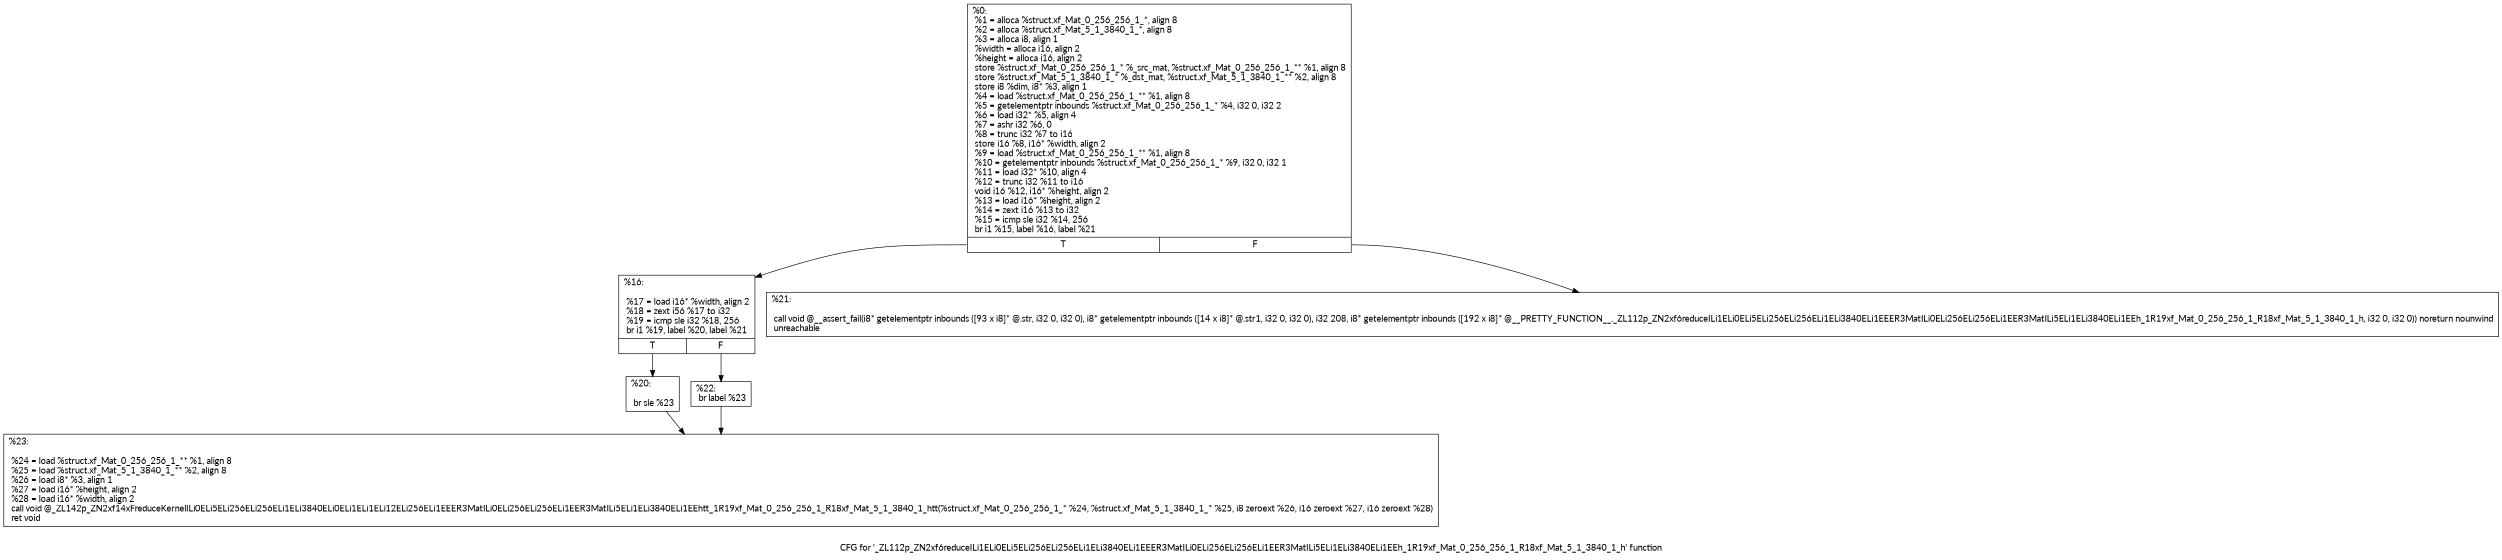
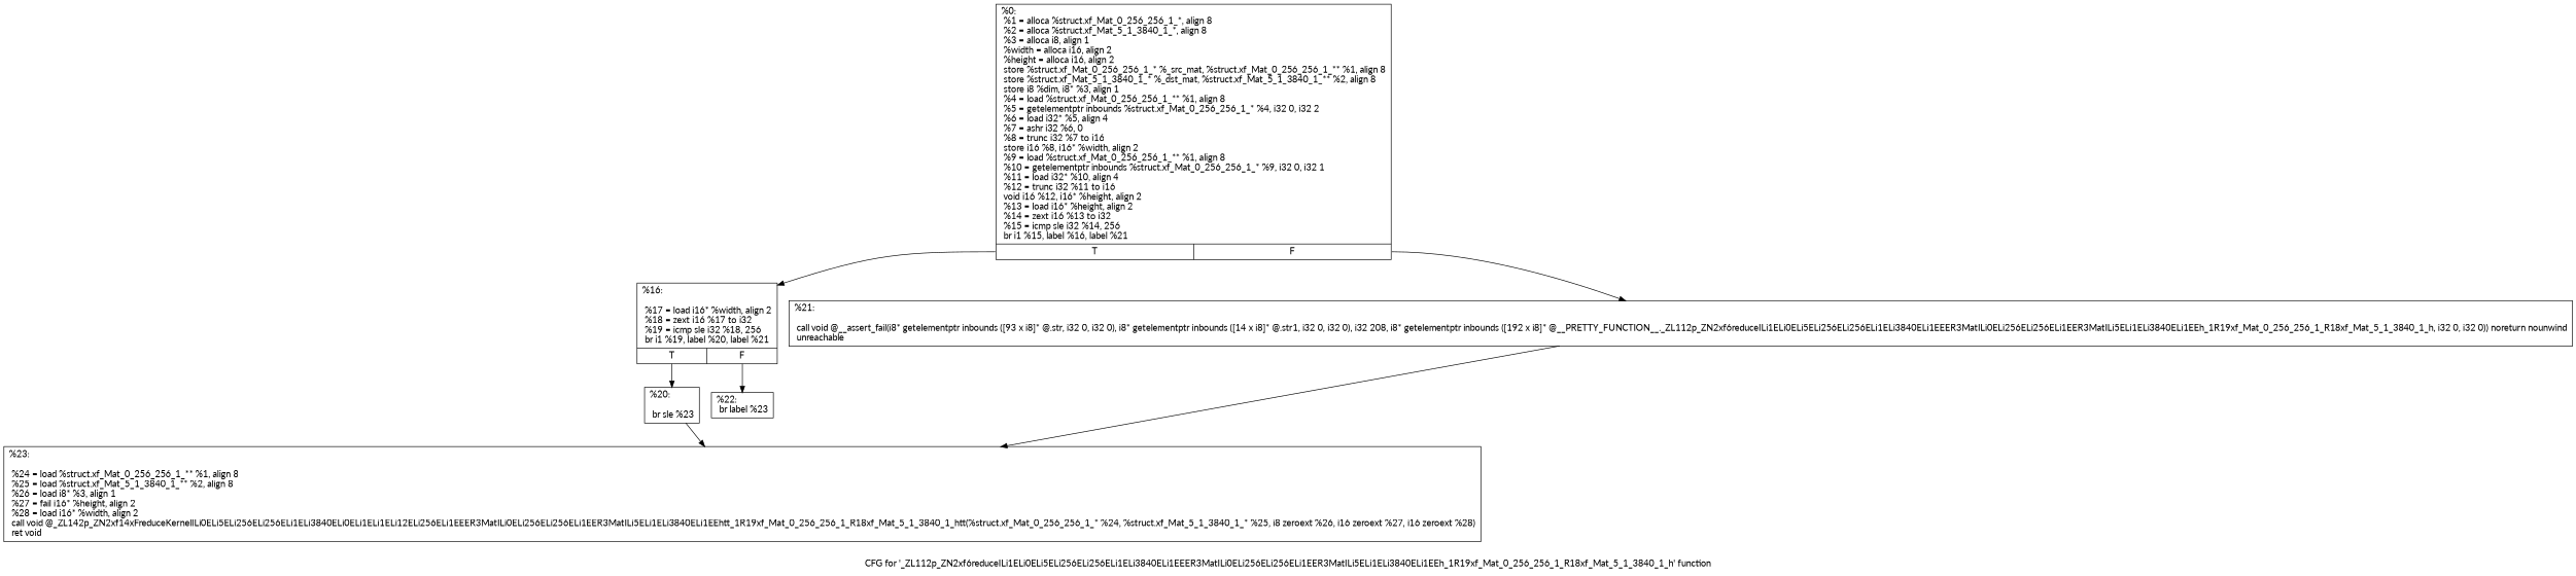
  digraph {
    fontname=Lato
    label="CFG for '_ZL112p_ZN2xf6reduceILi1ELi0ELi5ELi256ELi256ELi1ELi3840ELi1EEER3MatILi0ELi256ELi256ELi1EER3MatILi5ELi1ELi3840ELi1EEh_1R19xf_Mat_0_256_256_1_R18xf_Mat_5_1_3840_1_h' function"
    node [fontname=Lato shape=record]
    edge [fontname=Lato]
    n1 [label="{%0:\l  %1 = alloca %struct.xf_Mat_0_256_256_1_*, align 8\l  %2 = alloca %struct.xf_Mat_5_1_3840_1_*, align 8\l  %3 = alloca i8, align 1\l  %width = alloca i16, align 2\l  %height = alloca i16, align 2\l  store %struct.xf_Mat_0_256_256_1_* %_src_mat, %struct.xf_Mat_0_256_256_1_** %1, align 8\l  store %struct.xf_Mat_5_1_3840_1_* %_dst_mat, %struct.xf_Mat_5_1_3840_1_** %2, align 8\l  store i8 %dim, i8* %3, align 1\l  %4 = load %struct.xf_Mat_0_256_256_1_** %1, align 8\l  %5 = getelementptr inbounds %struct.xf_Mat_0_256_256_1_* %4, i32 0, i32 2\l  %6 = load i32* %5, align 4\l  %7 = ashr i32 %6, 0\l  %8 = trunc i32 %7 to i16\l  store i16 %8, i16* %width, align 2\l  %9 = load %struct.xf_Mat_0_256_256_1_** %1, align 8\l  %10 = getelementptr inbounds %struct.xf_Mat_0_256_256_1_* %9, i32 0, i32 1\l  %11 = load i32* %10, align 4\l  %12 = trunc i32 %11 to i16\l  void i16 %12, i16* %height, align 2\l  %13 = load i16* %height, align 2\l  %14 = zext i16 %13 to i32\l  %15 = icmp sle i32 %14, 256\l  br i1 %15, label %16, label %21\l|{<s0>T|<s1>F}}"]
-   n2 [label="{%16:\l\l  %17 = load i16* %width, align 2\l  %18 = zext i56 %17 to i32\l  %19 = icmp sle i32 %18, 256\l  br i1 %19, label %20, label %21\l|{<s0>T|<s1>F}}"]
+   n2 [label="{%16:\l\l  %17 = load i16* %width, align 2\l  %18 = zext i16 %17 to i32\l  %19 = icmp sle i32 %18, 256\l  br i1 %19, label %20, label %21\l|{<s0>T|<s1>F}}"]
    n3 [label="{%21:\l\l  call void @__assert_fail(i8* getelementptr inbounds ([93 x i8]* @.str, i32 0, i32 0), i8* getelementptr inbounds ([14 x i8]* @.str1, i32 0, i32 0), i32 208, i8* getelementptr inbounds ([192 x i8]* @__PRETTY_FUNCTION__._ZL112p_ZN2xf6reduceILi1ELi0ELi5ELi256ELi256ELi1ELi3840ELi1EEER3MatILi0ELi256ELi256ELi1EER3MatILi5ELi1ELi3840ELi1EEh_1R19xf_Mat_0_256_256_1_R18xf_Mat_5_1_3840_1_h, i32 0, i32 0)) noreturn nounwind\l  unreachable\l}"]
    n4 [label="{%20:\l\l  br sle %23\l}"]
    n5 [label="{%22:                                                  \l  br label %23\l}"]
-   n6 [label="{%23:\l\l  %24 = load %struct.xf_Mat_0_256_256_1_** %1, align 8\l  %25 = load %struct.xf_Mat_5_1_3840_1_** %2, align 8\l  %26 = load i8* %3, align 1\l  %27 = load i16* %height, align 2\l  %28 = load i16* %width, align 2\l  call void @_ZL142p_ZN2xf14xFreduceKernelILi0ELi5ELi256ELi256ELi1ELi3840ELi0ELi1ELi1ELi12ELi256ELi1EEER3MatILi0ELi256ELi256ELi1EER3MatILi5ELi1ELi3840ELi1EEhtt_1R19xf_Mat_0_256_256_1_R18xf_Mat_5_1_3840_1_htt(%struct.xf_Mat_0_256_256_1_* %24, %struct.xf_Mat_5_1_3840_1_* %25, i8 zeroext %26, i16 zeroext %27, i16 zeroext %28)\l  ret void\l}"]
+   n6 [label="{%23:\l\l  %24 = load %struct.xf_Mat_0_256_256_1_** %1, align 8\l  %25 = load %struct.xf_Mat_5_1_3840_1_** %2, align 8\l  %26 = load i8* %3, align 1\l  %27 = fail i16* %height, align 2\l  %28 = load i16* %width, align 2\l  call void @_ZL142p_ZN2xf14xFreduceKernelILi0ELi5ELi256ELi256ELi1ELi3840ELi0ELi1ELi1ELi12ELi256ELi1EEER3MatILi0ELi256ELi256ELi1EER3MatILi5ELi1ELi3840ELi1EEhtt_1R19xf_Mat_0_256_256_1_R18xf_Mat_5_1_3840_1_htt(%struct.xf_Mat_0_256_256_1_* %24, %struct.xf_Mat_5_1_3840_1_* %25, i8 zeroext %26, i16 zeroext %27, i16 zeroext %28)\l  ret void\l}"]
    n1 -> n2 [tailport=s0]
    n1 -> n3 [tailport=s1]
    n2 -> n4 [tailport=s0]
    n2 -> n5 [tailport=s1]
    n4 -> n6
-   n5 -> n6
+   n3 -> n6
  }
